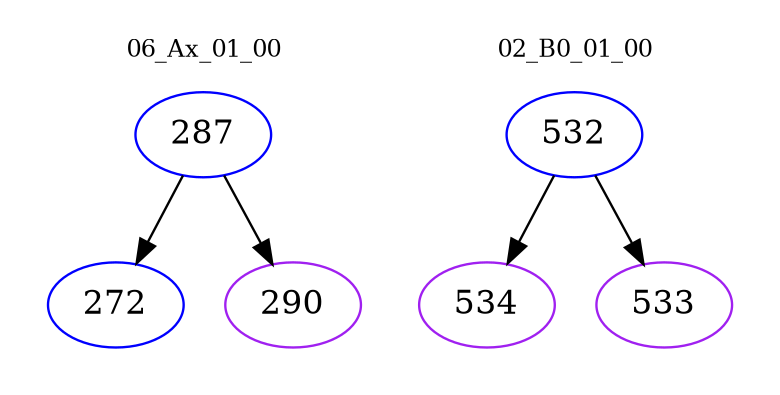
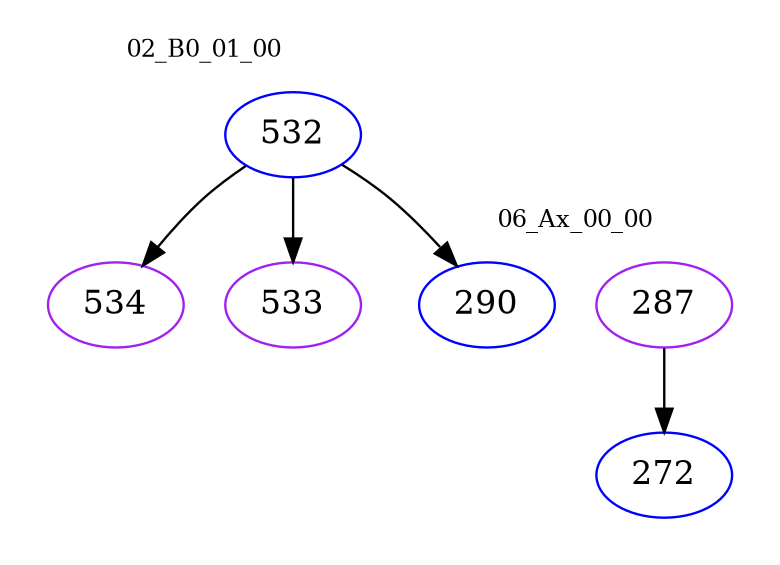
  digraph {
    node [color=blue]
    edge [color=black]
-   n1 [label=287]
+   n1 [color=purple label=287]
    n2 [label=272]
-   n3 [color=purple label=290]
+   n3 [label=290]
    n4 [label=532]
    n5 [color=purple label=534]
    n6 [color=purple label=533]
    subgraph cluster_1 {
      color=white
      fontsize=10
-     label="06_Ax_01_00"
+     label="06_Ax_00_00"
      n1
      n2
      n3
    }
    subgraph cluster_2 {
      color=white
      fontsize=10
      label="02_B0_01_00"
      n4
      n5
      n6
    }
    n1 -> n2
-   n1 -> n3
+   n4 -> n3
    n4 -> n5
    n4 -> n6
  }
